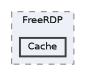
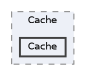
  digraph {
    compound=true
    n1 [color=grey25 fillcolor="#edf0f7" fontname=Helvetica fontsize=10 height=0.2 label=Cache shape=box style="filled,bold" width=0.4]
    subgraph cluster_1 {
      bgcolor="#edf0f7"
      fontname=Helvetica
      fontsize=10
-     label=FreeRDP
+     label=Cache
      pencolor=grey50
      style="filled,dashed"
      n1
    }
  }
